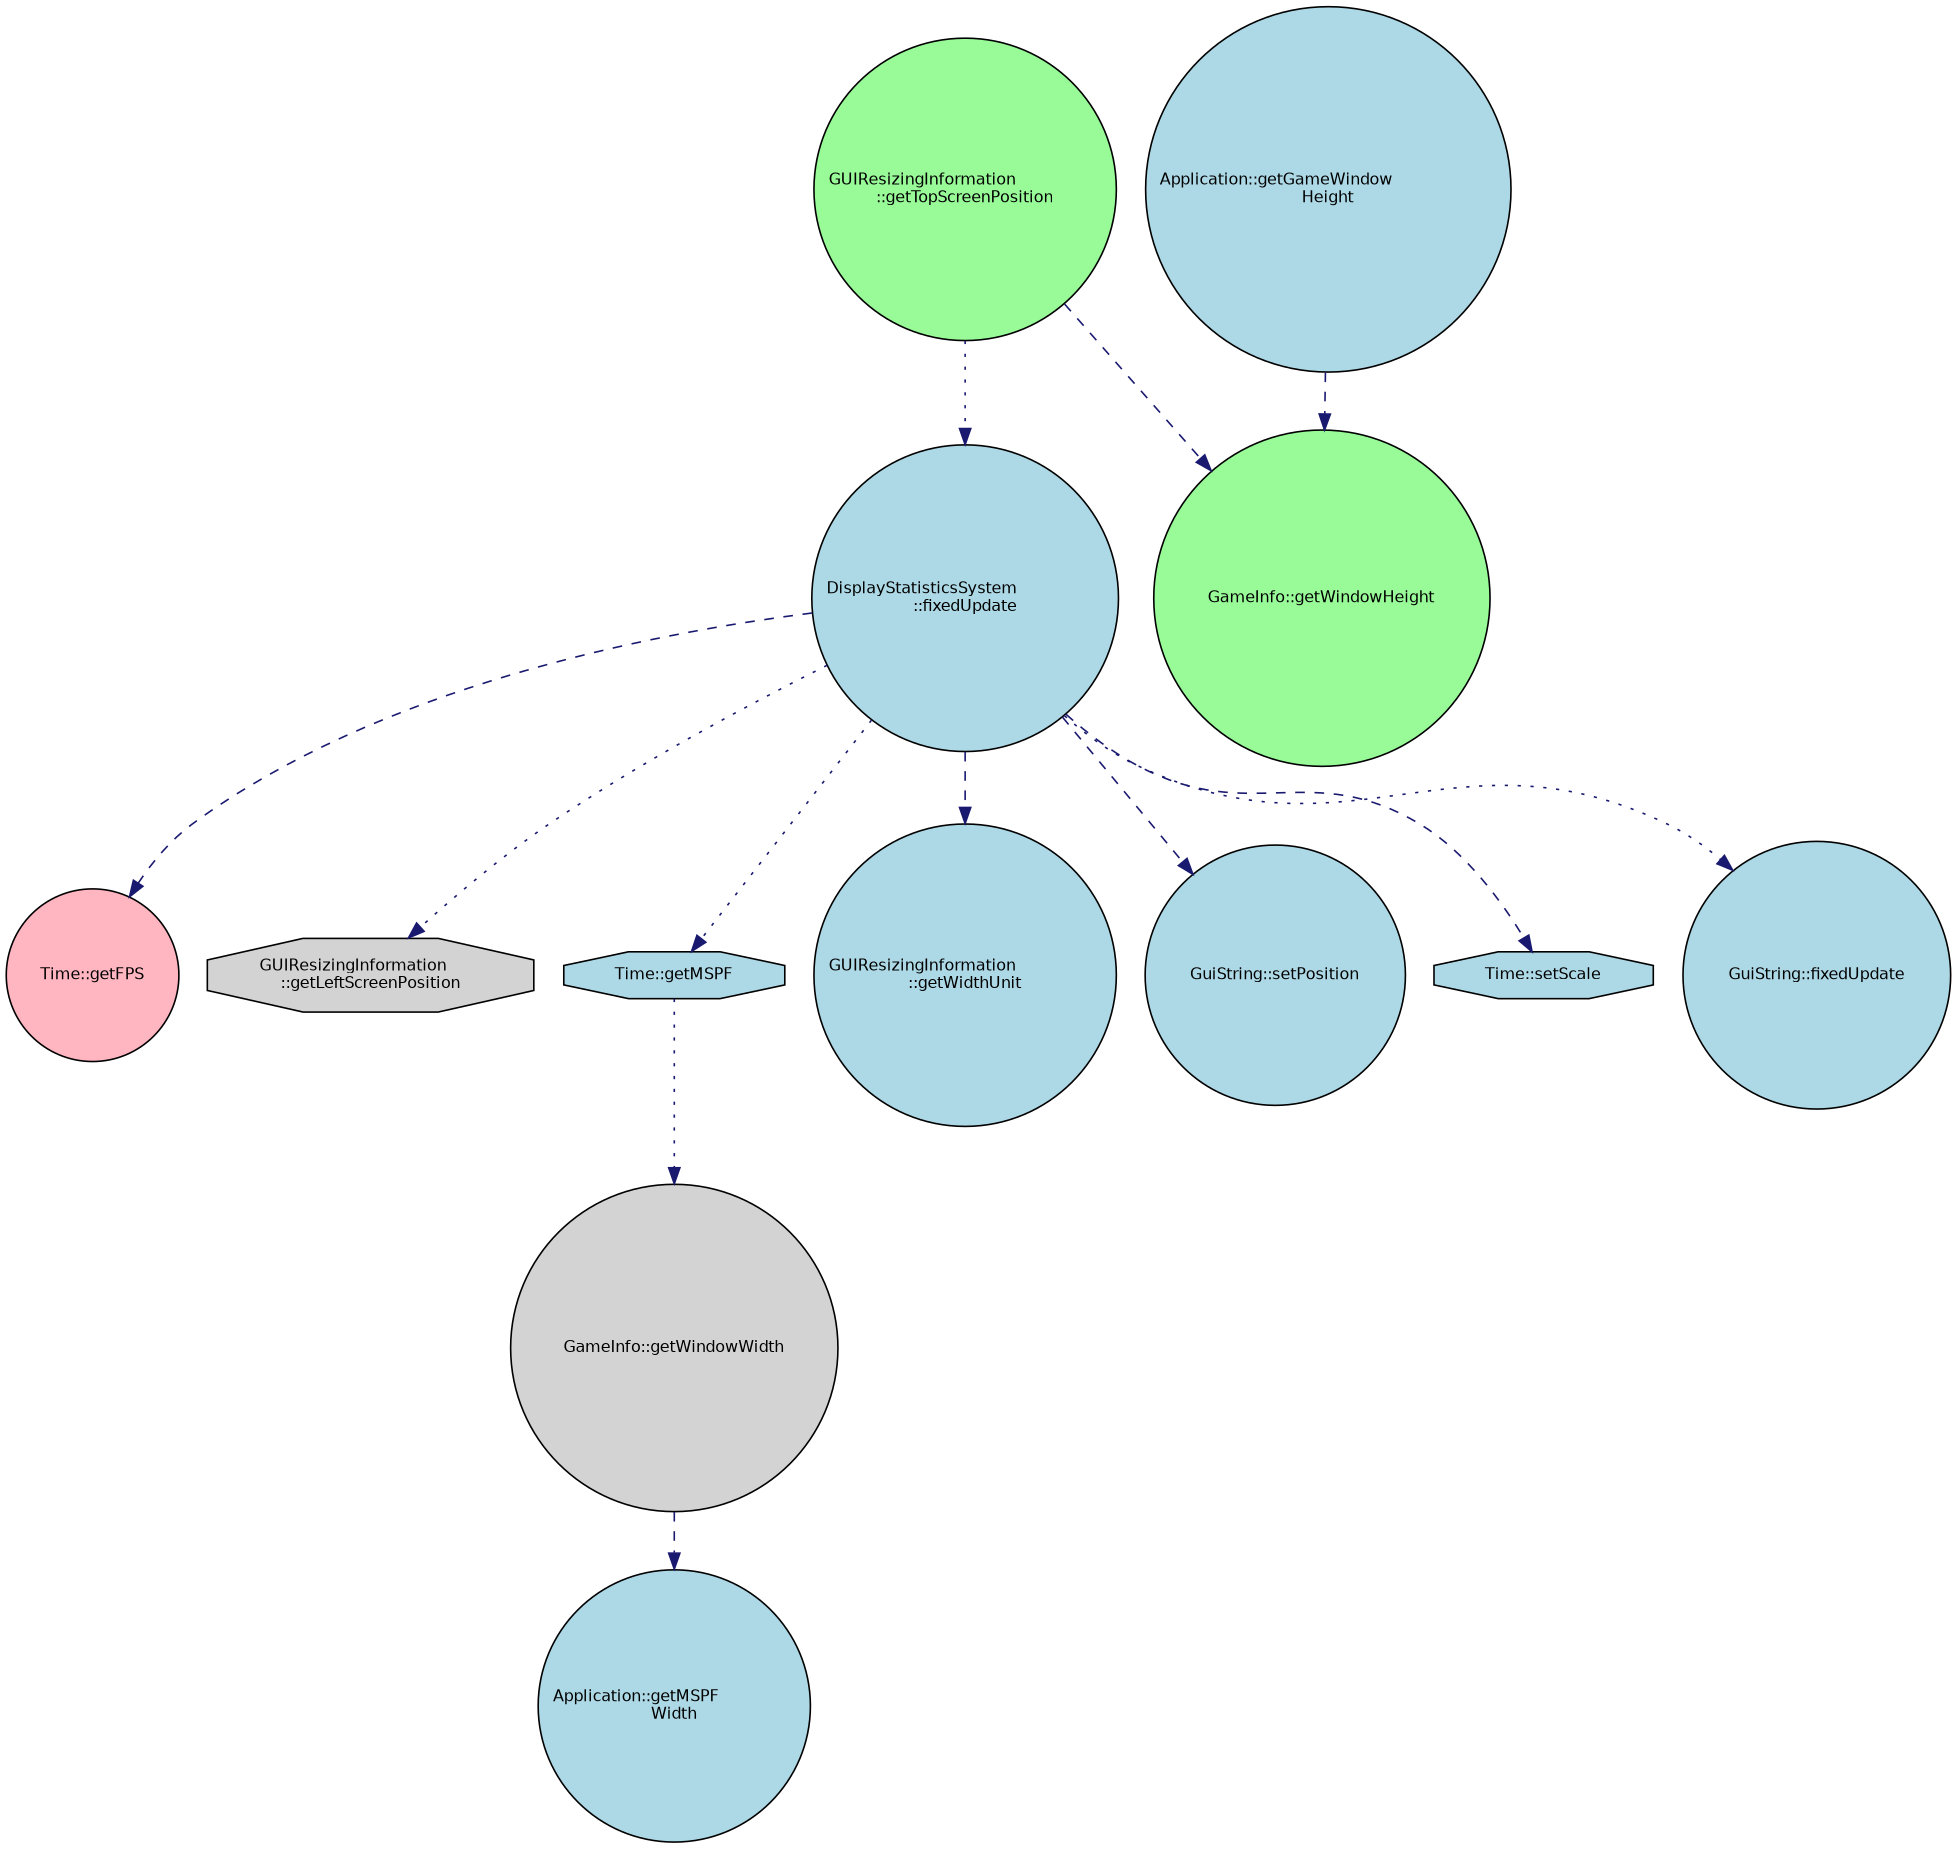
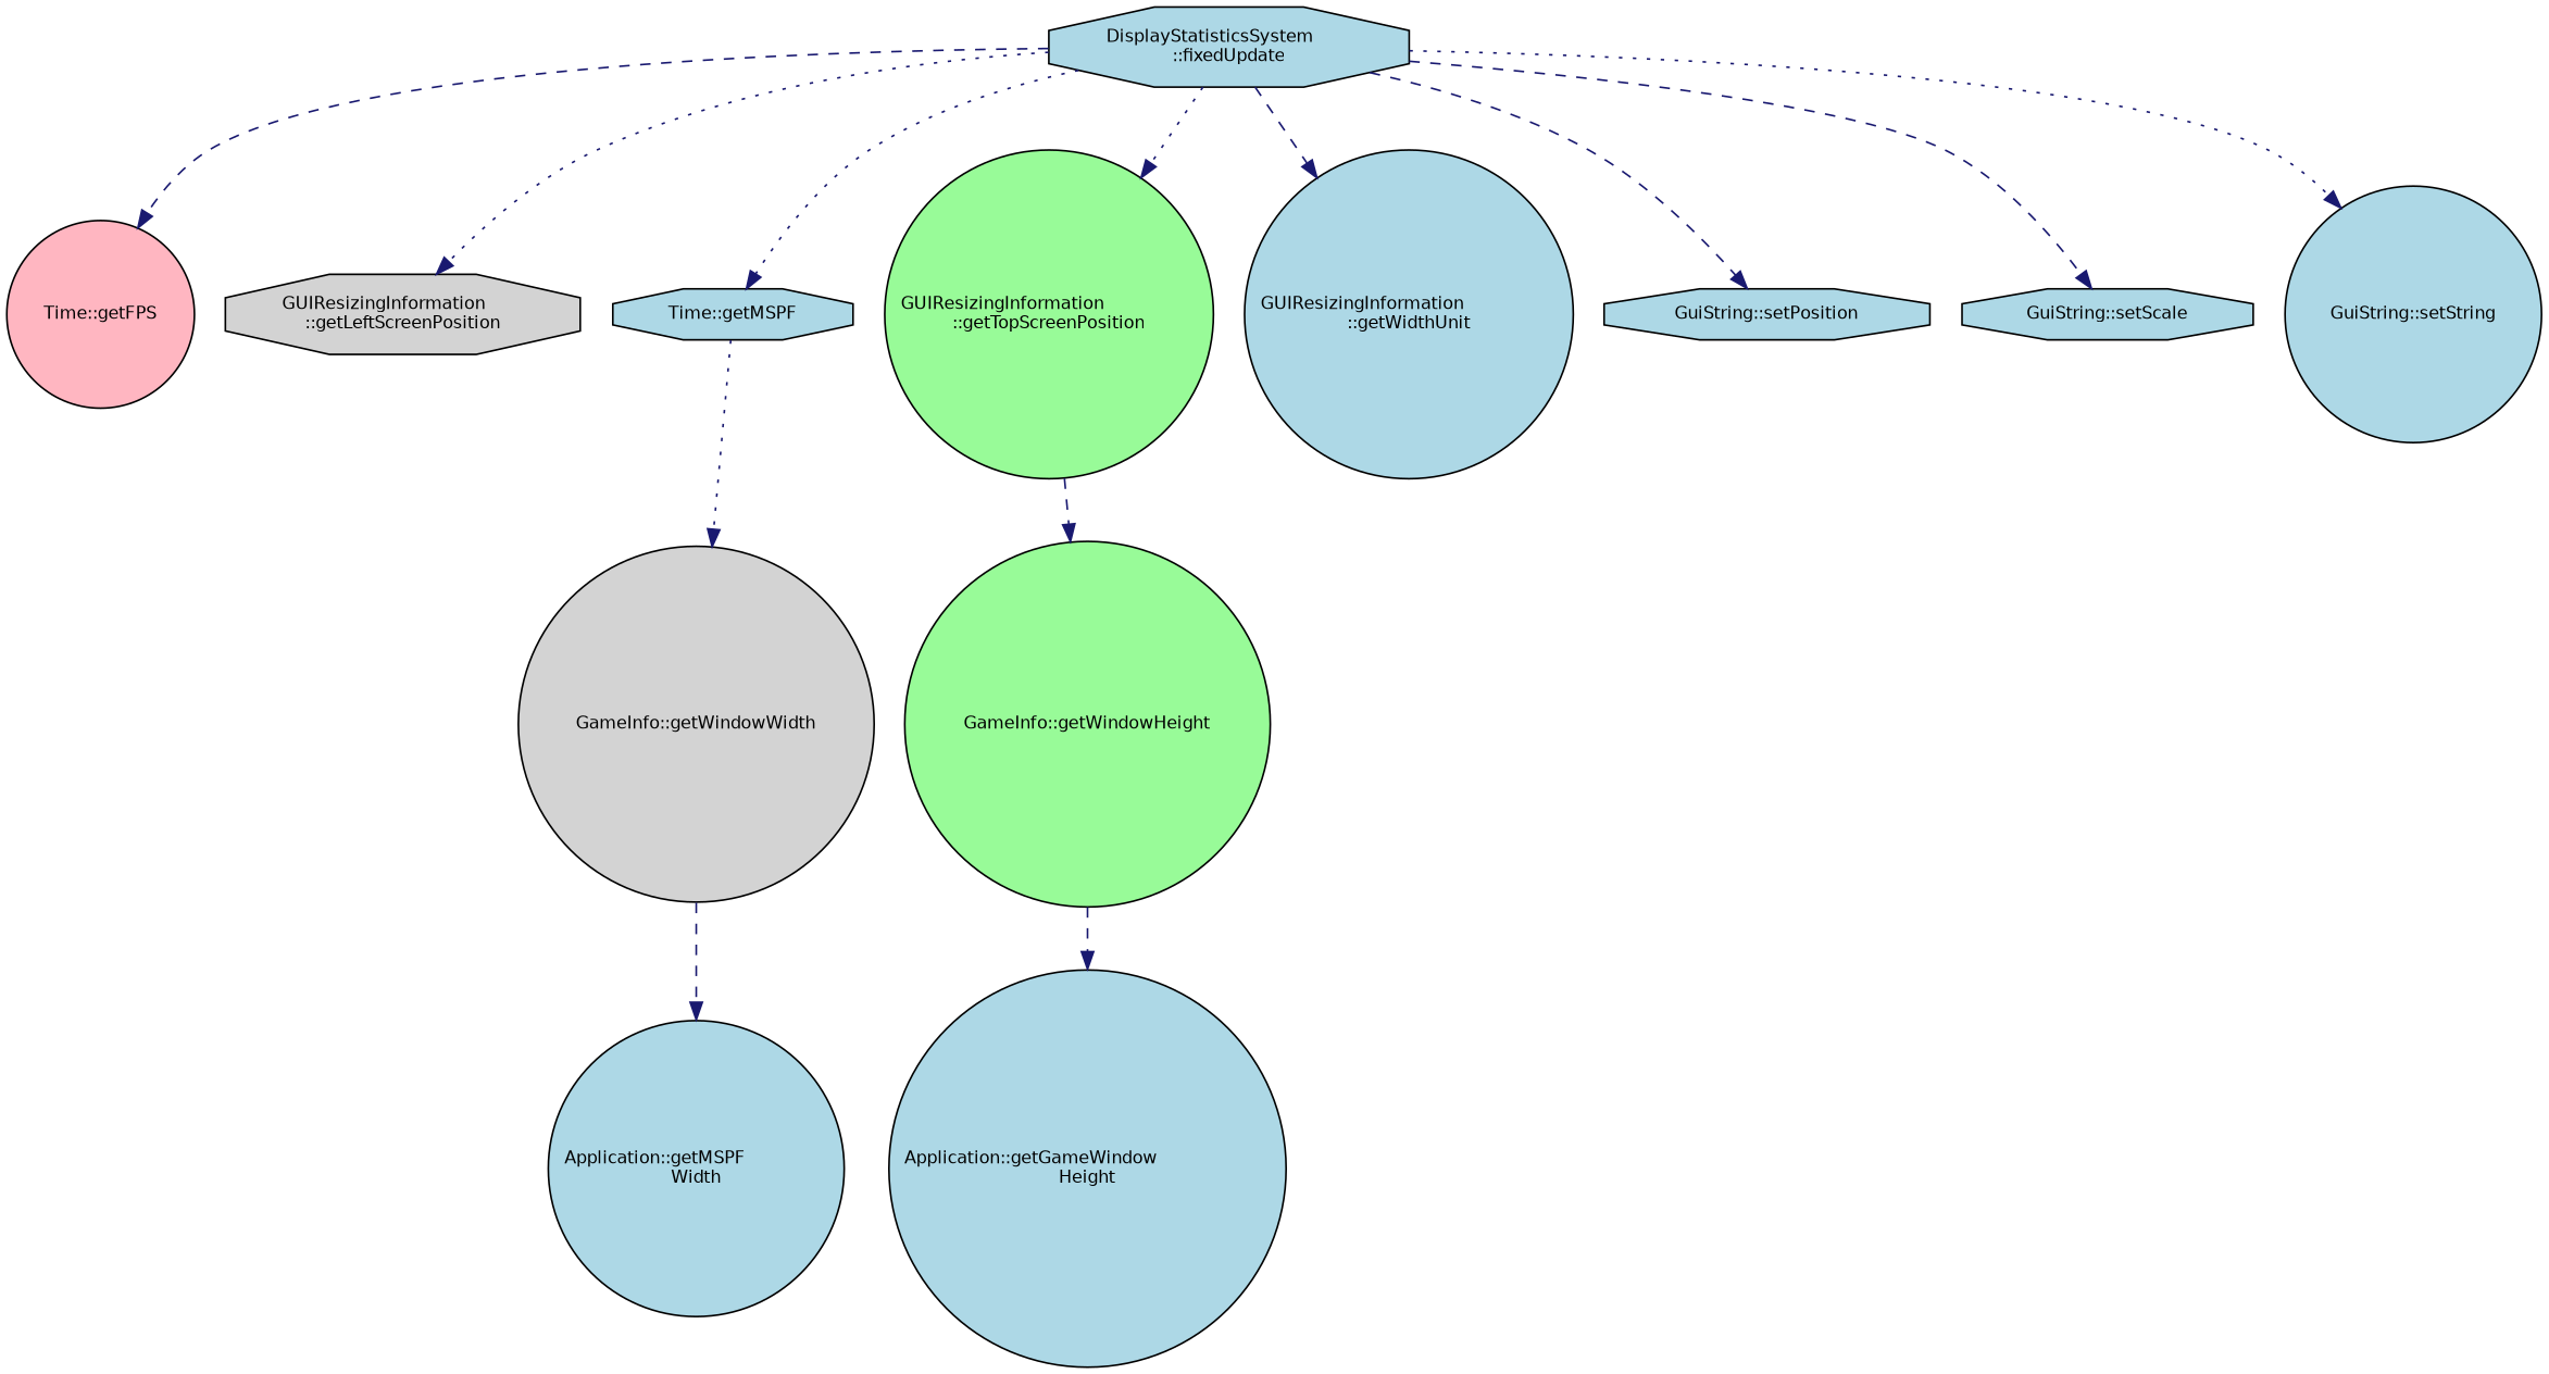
  digraph {
    rankdir=TB
    node [color=black fillcolor=lightblue fontname=Helvetica fontsize=10 shape=circle style=filled]
    edge [color=midnightblue fontname=Helvetica fontsize=10 labelfontname=Helvetica labelfontsize=10 style=dashed]
-   n1 [fontcolor=black height=0.2 label="DisplayStatisticsSystem\l::fixedUpdate" width=0.4]
+   n1 [fontcolor=black height=0.2 label="DisplayStatisticsSystem\l::fixedUpdate" shape=octagon width=0.4]
    n2 [fillcolor=lightpink height=0.2 label="Time::getFPS" width=0.4]
    n3 [fillcolor=lightgrey height=0.2 label="GUIResizingInformation\l::getLeftScreenPosition" shape=octagon width=0.4]
    n4 [height=0.2 label="Time::getMSPF" shape=octagon width=0.4]
    n5 [fillcolor=palegreen height=0.2 label="GUIResizingInformation\l::getTopScreenPosition" width=0.4]
    n6 [height=0.2 label="GUIResizingInformation\l::getWidthUnit" width=0.4]
-   n7 [height=0.2 label="GuiString::setPosition" width=0.4]
-   n8 [height=0.2 label="Time::setScale" shape=octagon width=0.4]
-   n9 [height=0.2 label="GuiString::fixedUpdate" width=0.4]
+   n7 [height=0.2 label="GuiString::setPosition" shape=octagon width=0.4]
+   n8 [height=0.2 label="GuiString::setScale" shape=octagon width=0.4]
+   n9 [height=0.2 label="GuiString::setString" width=0.4]
    n10 [fillcolor=lightgrey height=0.2 label="GameInfo::getWindowWidth" width=0.4]
    n11 [fillcolor=palegreen height=0.2 label="GameInfo::getWindowHeight" width=0.4]
    n12 [height=0.2 label="Application::getMSPF\lWidth" width=0.4]
    n13 [height=0.2 label="Application::getGameWindow\lHeight" width=0.4]
    n1 -> n2
    n1 -> n3 [style=dotted]
    n1 -> n4 [style=dotted]
-   n5 -> n1 [style=dotted]
+   n1 -> n5 [style=dotted]
    n1 -> n6
    n1 -> n7
    n1 -> n8
    n1 -> n9 [style=dotted]
    n4 -> n10 [style=dotted]
    n5 -> n11
    n10 -> n12
-   n13 -> n11
+   n11 -> n13
  }
